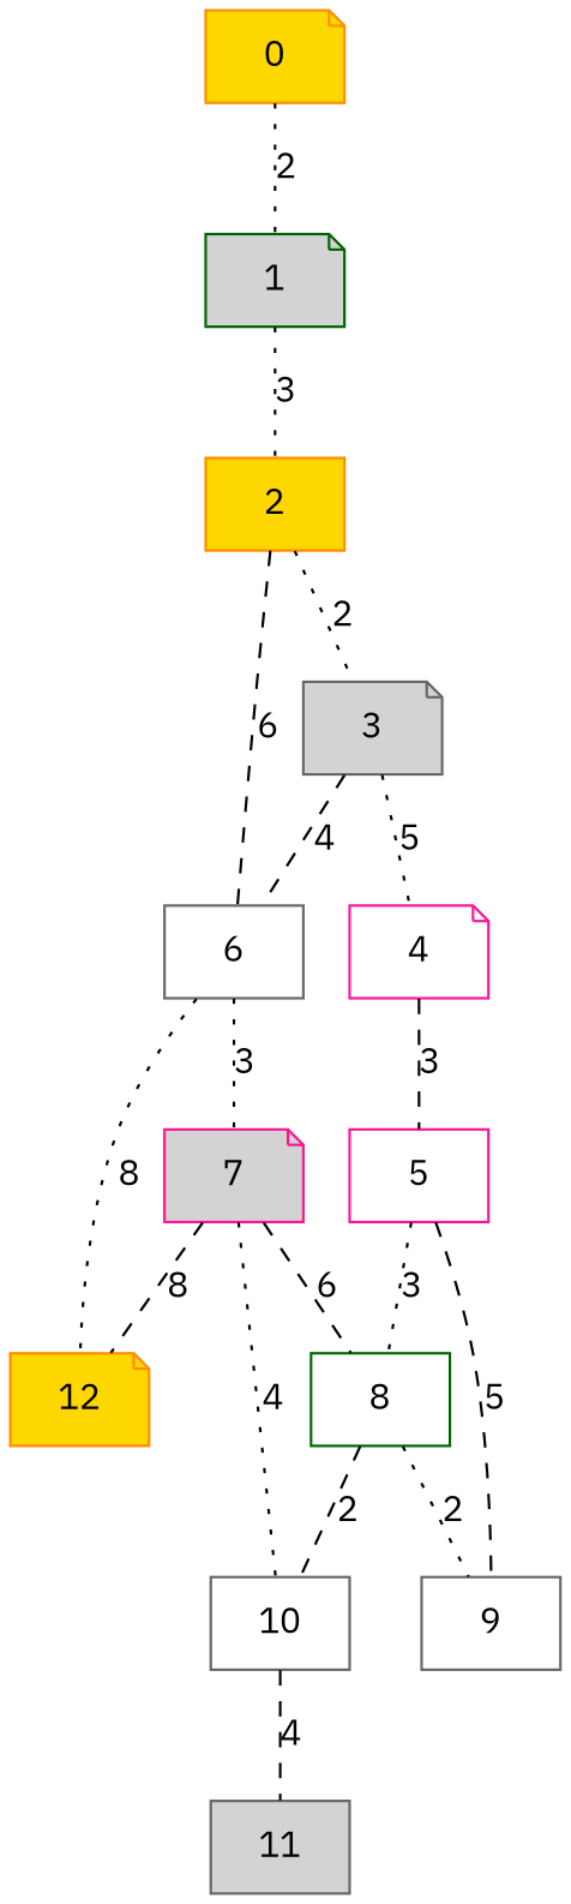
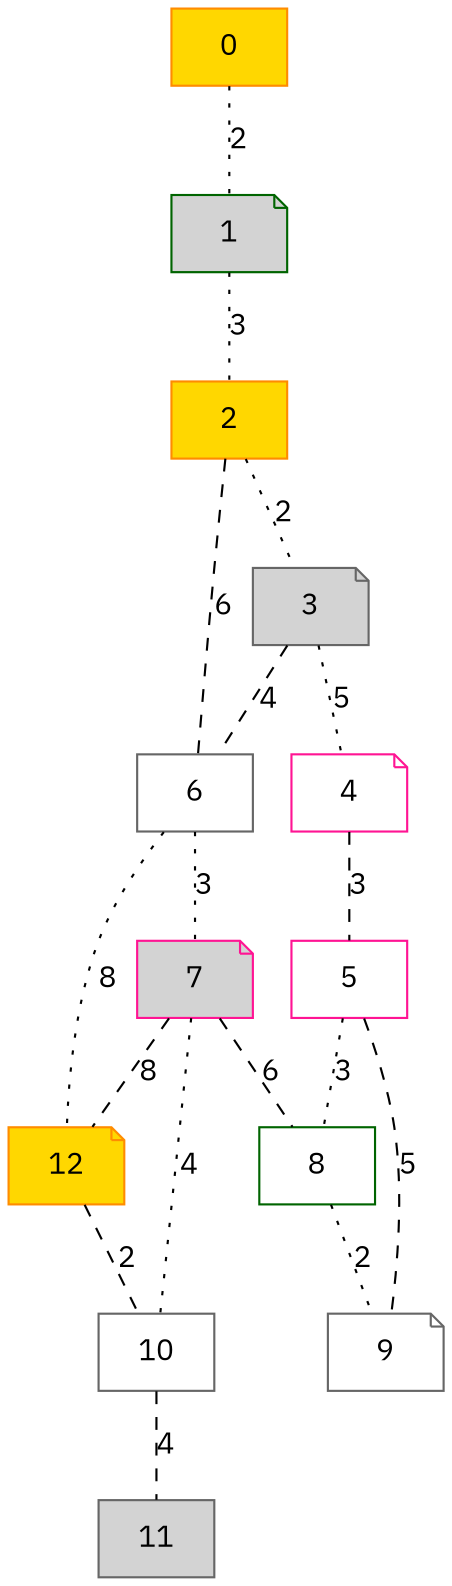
  graph {
    fontname="IBM Plex Sans"
    node [color=gray40 fillcolor=white fontname="IBM Plex Sans" shape=box style=filled weight=1]
    edge [fontname="IBM Plex Sans" style=dotted]
-   0 [color=darkorange fillcolor=gold shape=note]
+   0 [color=darkorange fillcolor=gold]
    1 [color=darkgreen fillcolor=lightgrey shape=note]
    2 [color=darkorange fillcolor=gold]
    3 [fillcolor=lightgrey shape=note]
    6
    4 [color=deeppink shape=note]
    7 [color=deeppink fillcolor=lightgrey shape=note weight=2]
    12 [color=darkorange fillcolor=gold shape=note weight=4]
    5 [color=deeppink]
    8 [color=darkgreen]
-   9
+   9 [shape=note]
    10
    11 [fillcolor=lightgrey]
    0 -- 1 [label=2]
    1 -- 2 [label=3]
    2 -- 3 [label=2]
    2 -- 6 [label=6 style=dashed]
    3 -- 6 [label=4 style=dashed]
    3 -- 4 [label=5]
    6 -- 7 [label=3]
    6 -- 12 [label=8]
    4 -- 5 [label=3 style=dashed]
    7 -- 12 [label=8 style=dashed]
    7 -- 8 [label=6 style=dashed]
    7 -- 10 [label=4]
    5 -- 8 [label=3]
    5 -- 9 [label=5 style=dashed]
    8 -- 9 [label=2]
-   8 -- 10 [label=2 style=dashed]
+   12 -- 10 [label=2 style=dashed]
    10 -- 11 [label=4 style=dashed]
  }
